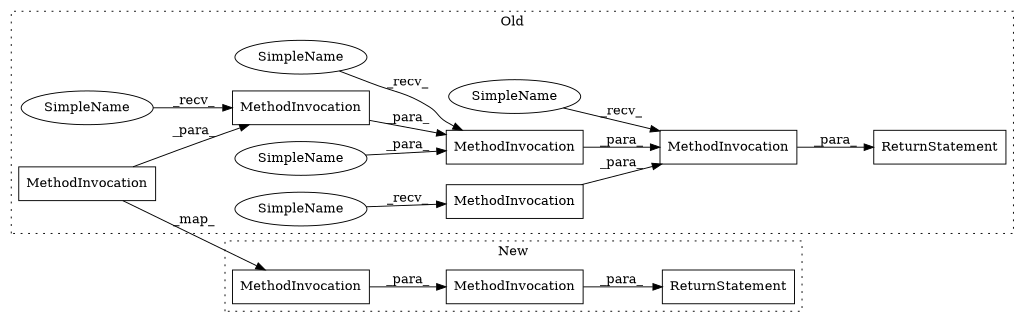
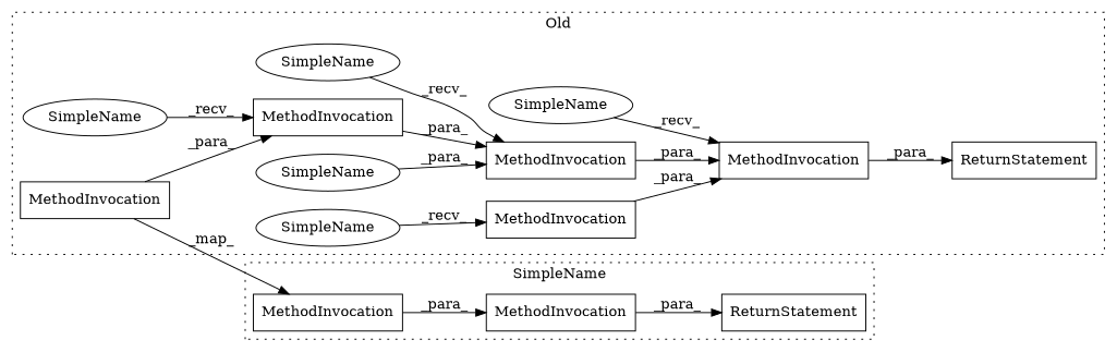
  digraph {
    rankdir=LR
    node [a=32 l=10 shape=box]
    n1 [label=MethodInvocation s=95821]
    n2 [l="3,1" label=MethodInvocation s="95915,95928"]
    n3 [l="9,1" label=MethodInvocation s="95801,95956"]
    n4 [l="8,1" label=MethodInvocation s="95896,95954"]
    n5 [l="17,1" label=MethodInvocation s="95857,95955"]
    n6 [a=41 l=7 label=ReturnStatement s=95784]
    n7 [a=42 l=9 label=SimpleName s=95791 shape=ellipse]
    n8 [a=42 label=SimpleName s=95885 shape=ellipse]
    n9 [a=42 l=9 label=SimpleName s=95874 shape=ellipse]
    n10 [a=42 label=SimpleName s=95833 shape=ellipse]
    n11 [a=42 label=SimpleName s=95810 shape=ellipse]
    n12 [l="9,1" label=MethodInvocation s="96007,96041"]
    n13 [l="3,1" label=MethodInvocation s="96027,96040"]
    n14 [a=41 l=7 label=ReturnStatement s=96000]
    subgraph cluster_1 {
      label=Old
      style=dotted
      n1
      n2
      n3
      n4
      n5
      n6
      n7
      n8
      n9
      n10
      n11
    }
    subgraph cluster_2 {
-     label=New
+     label=SimpleName
      style=dotted
      n12
      n13
      n14
    }
    n1 -> n3 [label=_para_]
    n2 -> n4 [label=_para_]
    n2 -> n13 [label=_map_]
    n3 -> n6 [label=_para_]
    n4 -> n5 [label=_para_]
    n5 -> n3 [label=_para_]
    n7 -> n3 [label=_recv_]
    n8 -> n4 [label=_recv_]
    n9 -> n5 [label=_para_]
    n10 -> n5 [label=_recv_]
    n11 -> n1 [label=_recv_]
    n12 -> n14 [label=_para_]
    n13 -> n12 [label=_para_]
  }
